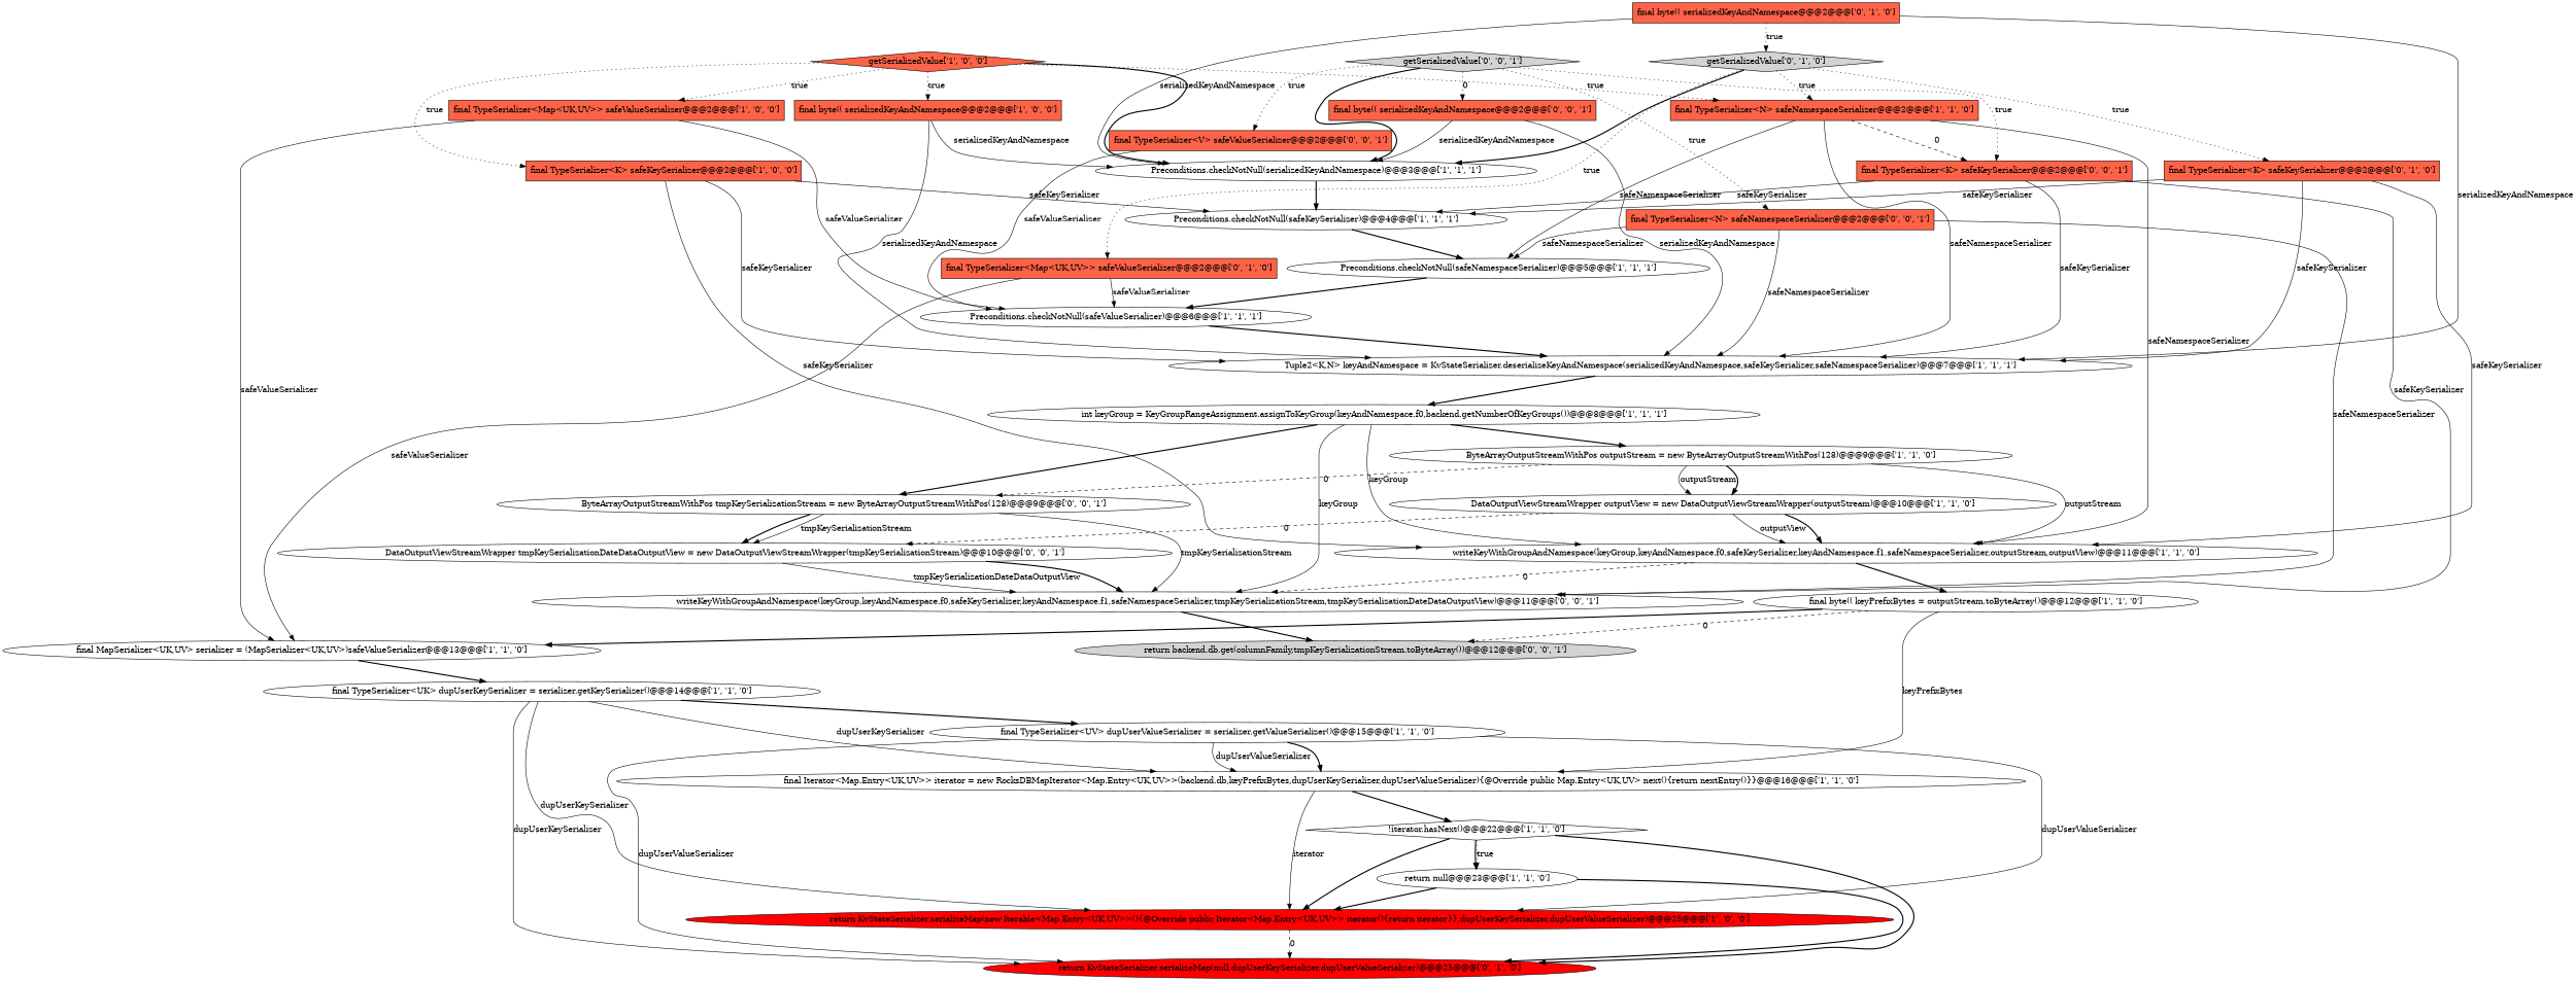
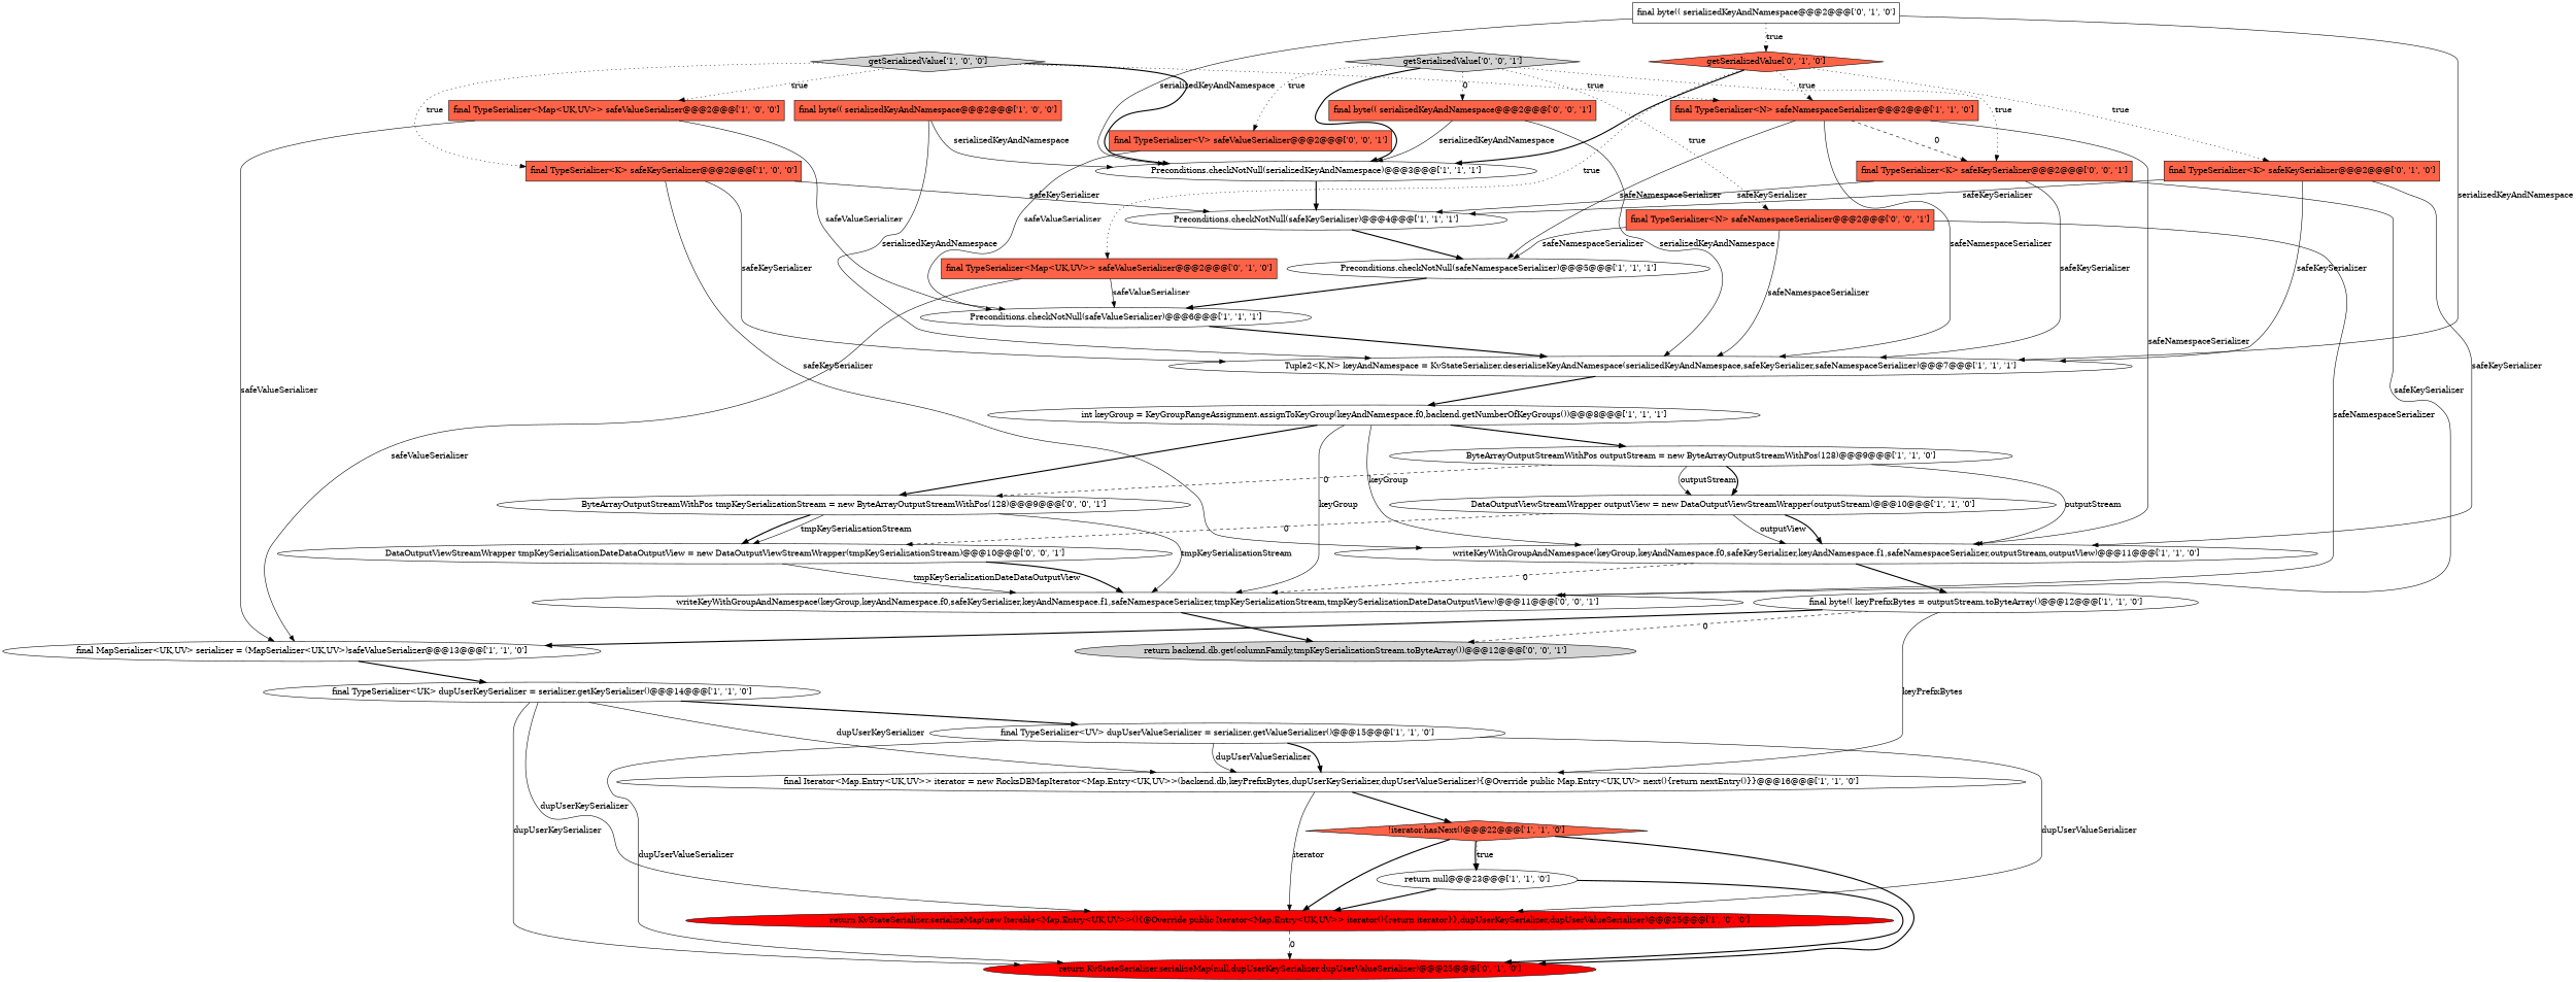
  digraph {
    node [fillcolor=white shape=ellipse style=filled]
    edge [style=solid]
    n1 [fillcolor=tomato label="final TypeSerializer<Map<UK,UV>> safeValueSerializer@@@2@@@['1', '0', '0']" shape=box]
    n2 [label="final MapSerializer<UK,UV> serializer = (MapSerializer<UK,UV>)safeValueSerializer@@@13@@@['1', '1', '0']"]
    n3 [label="Preconditions.checkNotNull(safeValueSerializer)@@@6@@@['1', '1', '1']"]
    n4 [label="final TypeSerializer<UK> dupUserKeySerializer = serializer.getKeySerializer()@@@14@@@['1', '1', '0']"]
    n5 [label="Tuple2<K,N> keyAndNamespace = KvStateSerializer.deserializeKeyAndNamespace(serializedKeyAndNamespace,safeKeySerializer,safeNamespaceSerializer)@@@7@@@['1', '1', '1']"]
-   n6 [fillcolor=tomato label="getSerializedValue['1', '0', '0']" shape=diamond]
+   n6 [fillcolor=lightgray label="getSerializedValue['1', '0', '0']" shape=diamond]
    n7 [fillcolor=tomato label="final byte(( serializedKeyAndNamespace@@@2@@@['1', '0', '0']" shape=box]
    n8 [fillcolor=tomato label="final TypeSerializer<K> safeKeySerializer@@@2@@@['1', '0', '0']" shape=box]
    n9 [fillcolor=tomato label="final TypeSerializer<N> safeNamespaceSerializer@@@2@@@['1', '1', '0']" shape=box]
    n10 [label="Preconditions.checkNotNull(serializedKeyAndNamespace)@@@3@@@['1', '1', '1']"]
    n11 [label="writeKeyWithGroupAndNamespace(keyGroup,keyAndNamespace.f0,safeKeySerializer,keyAndNamespace.f1,safeNamespaceSerializer,outputStream,outputView)@@@11@@@['1', '1', '0']"]
    n12 [label="Preconditions.checkNotNull(safeKeySerializer)@@@4@@@['1', '1', '1']"]
    n13 [label="Preconditions.checkNotNull(safeNamespaceSerializer)@@@5@@@['1', '1', '1']"]
    n14 [fillcolor=tomato label="final TypeSerializer<K> safeKeySerializer@@@2@@@['0', '0', '1']" shape=box]
-   n15 [fillcolor=tomato label="final byte(( serializedKeyAndNamespace@@@2@@@['0', '1', '0']" shape=box]
-   n16 [fillcolor=lightgray label="getSerializedValue['0', '1', '0']" shape=diamond]
+   n15 [label="final byte(( serializedKeyAndNamespace@@@2@@@['0', '1', '0']" shape=box]
+   n16 [fillcolor=tomato label="getSerializedValue['0', '1', '0']" shape=diamond]
    n17 [label="int keyGroup = KeyGroupRangeAssignment.assignToKeyGroup(keyAndNamespace.f0,backend.getNumberOfKeyGroups())@@@8@@@['1', '1', '1']"]
    n18 [fillcolor=red label="return KvStateSerializer.serializeMap(null,dupUserKeySerializer,dupUserValueSerializer)@@@25@@@['0', '1', '0']"]
    n19 [label="return null@@@23@@@['1', '1', '0']"]
    n20 [fillcolor=red label="return KvStateSerializer.serializeMap(new Iterable<Map.Entry<UK,UV>>(){@Override public Iterator<Map.Entry<UK,UV>> iterator(){return iterator}},dupUserKeySerializer,dupUserValueSerializer)@@@25@@@['1', '0', '0']"]
    n21 [label="ByteArrayOutputStreamWithPos tmpKeySerializationStream = new ByteArrayOutputStreamWithPos(128)@@@9@@@['0', '0', '1']"]
    n22 [label="writeKeyWithGroupAndNamespace(keyGroup,keyAndNamespace.f0,safeKeySerializer,keyAndNamespace.f1,safeNamespaceSerializer,tmpKeySerializationStream,tmpKeySerializationDateDataOutputView)@@@11@@@['0', '0', '1']"]
    n23 [label="DataOutputViewStreamWrapper tmpKeySerializationDateDataOutputView = new DataOutputViewStreamWrapper(tmpKeySerializationStream)@@@10@@@['0', '0', '1']"]
    n24 [fillcolor=lightgray label="return backend.db.get(columnFamily,tmpKeySerializationStream.toByteArray())@@@12@@@['0', '0', '1']"]
    n25 [label="final byte(( keyPrefixBytes = outputStream.toByteArray()@@@12@@@['1', '1', '0']"]
    n26 [label="final Iterator<Map.Entry<UK,UV>> iterator = new RocksDBMapIterator<Map.Entry<UK,UV>>(backend.db,keyPrefixBytes,dupUserKeySerializer,dupUserValueSerializer){@Override public Map.Entry<UK,UV> next(){return nextEntry()}}@@@16@@@['1', '1', '0']"]
-   n27 [label="!iterator.hasNext()@@@22@@@['1', '1', '0']" shape=diamond]
+   n27 [fillcolor=tomato label="!iterator.hasNext()@@@22@@@['1', '1', '0']" shape=diamond]
    n28 [label="final TypeSerializer<UV> dupUserValueSerializer = serializer.getValueSerializer()@@@15@@@['1', '1', '0']"]
    n29 [fillcolor=tomato label="final TypeSerializer<Map<UK,UV>> safeValueSerializer@@@2@@@['0', '1', '0']" shape=box]
    n30 [fillcolor=tomato label="final TypeSerializer<K> safeKeySerializer@@@2@@@['0', '1', '0']" shape=box]
    n31 [fillcolor=tomato label="final TypeSerializer<V> safeValueSerializer@@@2@@@['0', '0', '1']" shape=box]
    n32 [fillcolor=tomato label="final byte(( serializedKeyAndNamespace@@@2@@@['0', '0', '1']" shape=box]
    n33 [label="ByteArrayOutputStreamWithPos outputStream = new ByteArrayOutputStreamWithPos(128)@@@9@@@['1', '1', '0']"]
    n34 [label="DataOutputViewStreamWrapper outputView = new DataOutputViewStreamWrapper(outputStream)@@@10@@@['1', '1', '0']"]
    n35 [fillcolor=lightgray label="getSerializedValue['0', '0', '1']" shape=diamond]
    n36 [fillcolor=tomato label="final TypeSerializer<N> safeNamespaceSerializer@@@2@@@['0', '0', '1']" shape=box]
    n1 -> n2 [label=safeValueSerializer]
    n1 -> n3 [label=safeValueSerializer]
    n2 -> n4 [style=bold]
    n3 -> n5 [style=bold]
    n4 -> n18 [label=dupUserKeySerializer]
    n4 -> n20 [label=dupUserKeySerializer]
    n4 -> n26 [label=dupUserKeySerializer]
    n4 -> n28 [style=bold]
    n5 -> n17 [style=bold]
    n6 -> n1 [label=true style=dotted]
-   n6 -> n7 [label=true style=dotted]
    n6 -> n8 [label=true style=dotted]
    n6 -> n9 [label=true style=dotted]
    n6 -> n10 [style=bold]
    n7 -> n5 [label=serializedKeyAndNamespace]
    n7 -> n10 [label=serializedKeyAndNamespace]
    n8 -> n5 [label=safeKeySerializer]
    n8 -> n11 [label=safeKeySerializer]
    n8 -> n12 [label=safeKeySerializer]
    n9 -> n5 [label=safeNamespaceSerializer]
    n9 -> n11 [label=safeNamespaceSerializer]
    n9 -> n13 [label=safeNamespaceSerializer]
    n9 -> n14 [label=0 style=dashed]
    n10 -> n12 [style=bold]
    n11 -> n22 [label=0 style=dashed]
    n11 -> n25 [style=bold]
    n12 -> n13 [style=bold]
    n13 -> n3 [style=bold]
    n14 -> n5 [label=safeKeySerializer]
    n14 -> n12 [label=safeKeySerializer]
    n14 -> n22 [label=safeKeySerializer]
    n15 -> n5 [label=serializedKeyAndNamespace]
    n15 -> n10 [label=serializedKeyAndNamespace]
    n15 -> n16 [label=true style=dotted]
    n16 -> n9 [label=true style=dotted]
    n16 -> n10 [style=bold]
    n16 -> n29 [label=true style=dotted]
    n16 -> n30 [label=true style=dotted]
    n17 -> n11 [label=keyGroup]
    n17 -> n21 [style=bold]
    n17 -> n22 [label=keyGroup]
    n17 -> n33 [style=bold]
    n19 -> n18 [style=bold]
    n19 -> n20 [style=bold]
    n20 -> n18 [label=0 style=dashed]
    n21 -> n22 [label=tmpKeySerializationStream]
    n21 -> n23 [style=bold]
    n21 -> n23 [label=tmpKeySerializationStream]
    n22 -> n24 [style=bold]
    n23 -> n22 [label=tmpKeySerializationDateDataOutputView]
    n23 -> n22 [style=bold]
    n25 -> n2 [style=bold]
    n25 -> n24 [label=0 style=dashed]
    n25 -> n26 [label=keyPrefixBytes]
    n26 -> n20 [label=iterator]
    n26 -> n27 [style=bold]
    n27 -> n18 [style=bold]
    n27 -> n19 [style=bold]
    n27 -> n19 [label=true style=dotted]
    n27 -> n20 [style=bold]
    n28 -> n18 [label=dupUserValueSerializer]
    n28 -> n20 [label=dupUserValueSerializer]
    n28 -> n26 [style=bold]
    n28 -> n26 [label=dupUserValueSerializer]
    n29 -> n2 [label=safeValueSerializer]
    n29 -> n3 [label=safeValueSerializer]
    n30 -> n5 [label=safeKeySerializer]
    n30 -> n11 [label=safeKeySerializer]
    n30 -> n12 [label=safeKeySerializer]
    n31 -> n3 [label=safeValueSerializer]
    n32 -> n5 [label=serializedKeyAndNamespace]
    n32 -> n10 [label=serializedKeyAndNamespace]
    n33 -> n11 [label=outputStream]
    n33 -> n21 [label=0 style=dashed]
    n33 -> n34 [label=outputStream]
    n33 -> n34 [style=bold]
    n34 -> n11 [label=outputView]
    n34 -> n11 [style=bold]
    n34 -> n23 [label=0 style=dashed]
    n35 -> n10 [style=bold]
    n35 -> n14 [label=true style=dotted]
    n35 -> n31 [label=true style=dotted]
    n35 -> n32 [label=0 style=dotted]
    n35 -> n36 [label=true style=dotted]
    n36 -> n5 [label=safeNamespaceSerializer]
    n36 -> n13 [label=safeNamespaceSerializer]
    n36 -> n22 [label=safeNamespaceSerializer]
  }
